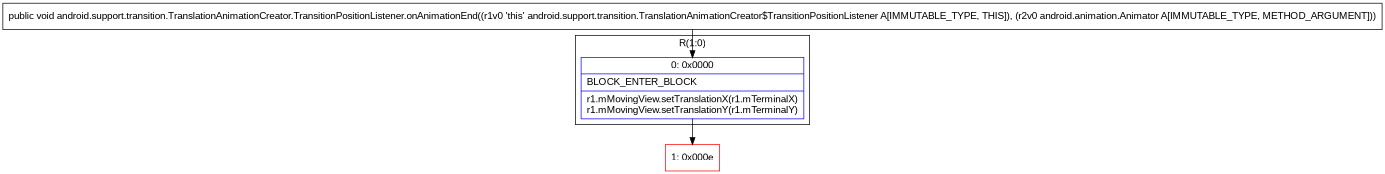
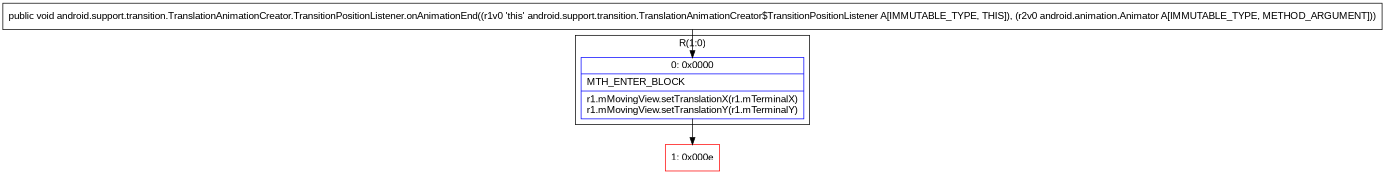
  digraph {
    fontname="Liberation Sans"
    node [shape=record fontname="Liberation Sans"]
    edge [fontname="Liberation Sans"]
-   n1 [color=blue label="{0\:\ 0x0000|BLOCK_ENTER_BLOCK\l|r1.mMovingView.setTranslationX(r1.mTerminalX)\lr1.mMovingView.setTranslationY(r1.mTerminalY)\l}"]
+   n1 [color=blue label="{0\:\ 0x0000|MTH_ENTER_BLOCK\l|r1.mMovingView.setTranslationX(r1.mTerminalX)\lr1.mMovingView.setTranslationY(r1.mTerminalY)\l}"]
    n2 [color=red label="{1\:\ 0x000e}"]
    n3 [label="{public void android.support.transition.TranslationAnimationCreator.TransitionPositionListener.onAnimationEnd((r1v0 'this' android.support.transition.TranslationAnimationCreator$TransitionPositionListener A[IMMUTABLE_TYPE, THIS]), (r2v0 android.animation.Animator A[IMMUTABLE_TYPE, METHOD_ARGUMENT])) }"]
    subgraph cluster_1 {
      label="R(1:0)"
      n1
    }
    n1 -> n2
    n3 -> n1
  }
